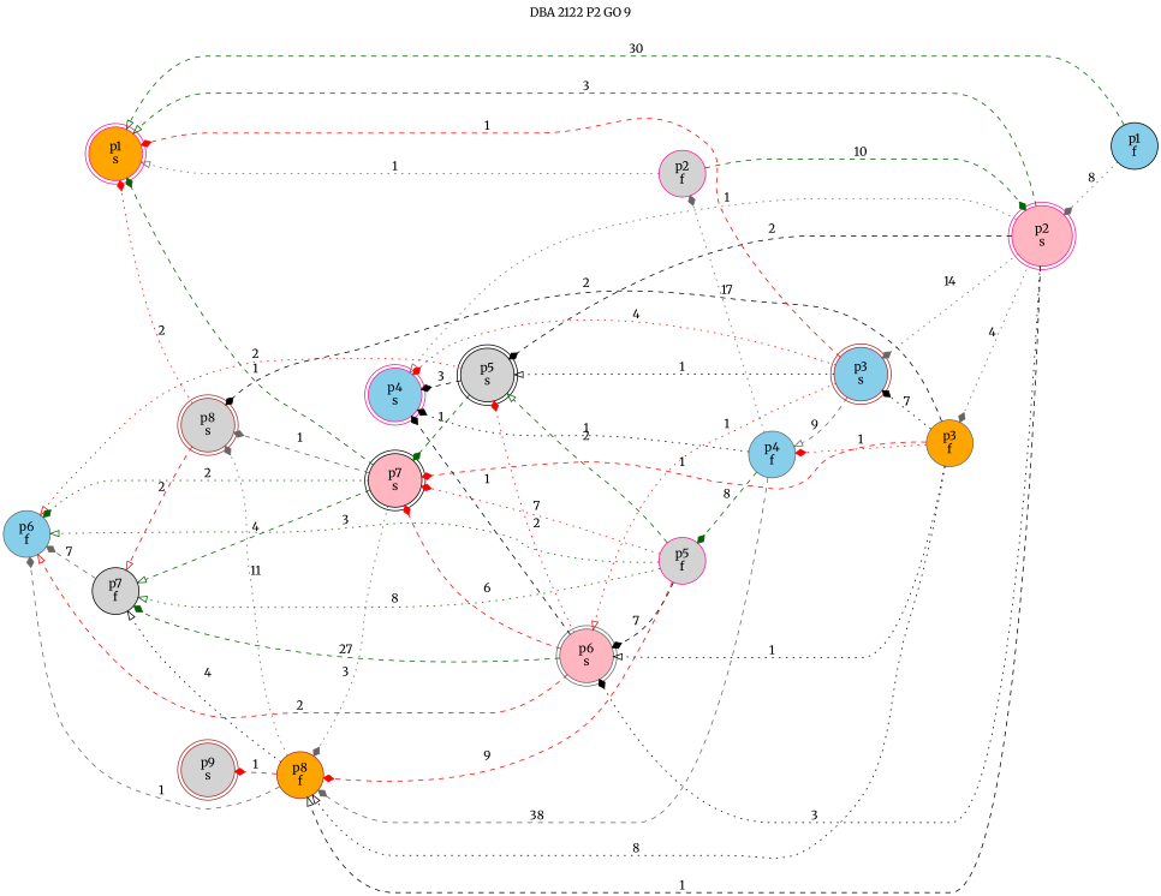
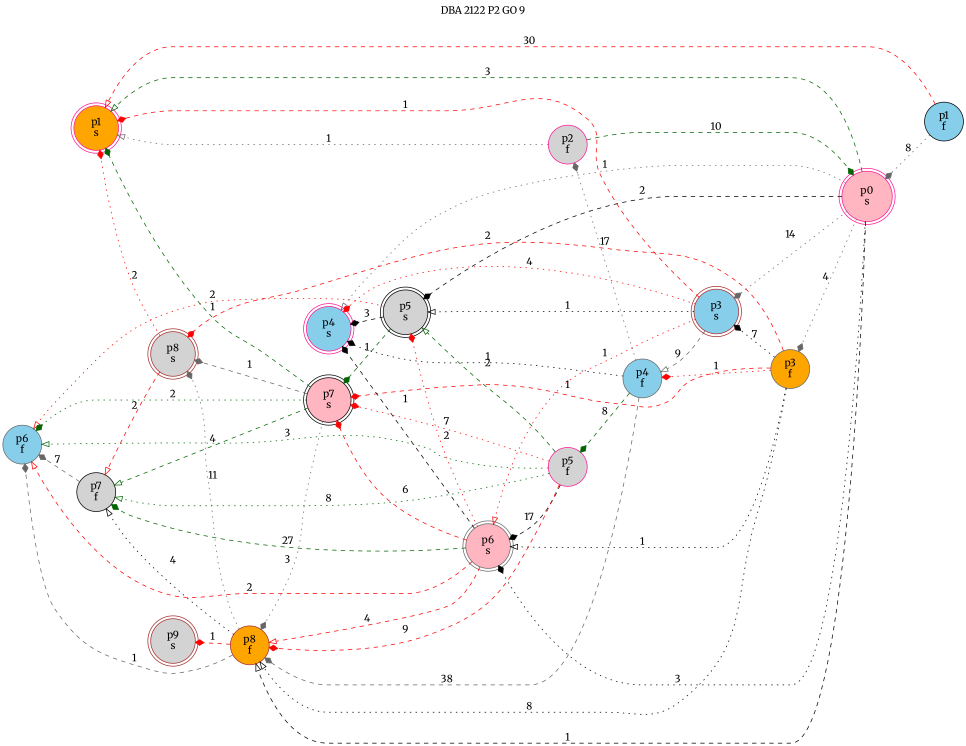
  digraph {
    fontname=Merriweather
    label=" DBA 2122 P2 GO 9 "
    labelloc=tl
    rankdir=RL
    node [color=deeppink fillcolor=lightgrey fontname=Merriweather shape=doublecircle style=filled]
    edge [arrowhead=diamond color=red fontname=Merriweather style=dashed]
    n1 [color=black fillcolor=skyblue label="p1\nf" shape=circle]
    n2 [fillcolor=orange label="p1\ns"]
-   n3 [fillcolor=lightpink label="p2\ns"]
+   n3 [fillcolor=lightpink label="p0\ns"]
    n4 [label="p2\nf" shape=circle]
    n5 [color=gray40 fillcolor=orange label="p3\nf" shape=circle]
    n6 [color=brown fillcolor=skyblue label="p3\ns"]
    n7 [color=black label="p5\ns"]
    n8 [fillcolor=skyblue label="p4\ns"]
    n9 [color=gray40 fillcolor=lightpink label="p6\ns"]
    n10 [color=brown fillcolor=orange label="p8\nf" shape=circle]
    n11 [color=gray40 fillcolor=skyblue label="p4\nf" shape=circle]
    n12 [color=black fillcolor=lightpink label="p7\ns"]
    n13 [color=brown label="p8\ns"]
    n14 [color=gray40 fillcolor=skyblue label="p6\nf" shape=circle]
    n15 [color=black label="p7\nf" shape=circle]
    n16 [color=brown label="p9\ns"]
    n17 [label="p5\nf" shape=circle]
-   n1 -> n2 [arrowhead=onormal color=darkgreen label=30]
+   n1 -> n2 [arrowhead=onormal label=30]
    n1 -> n3 [color=gray40 label=8 style=dotted]
    n3 -> n2 [arrowhead=onormal color=darkgreen label=3]
    n3 -> n5 [color=gray40 label=4 style=dotted]
    n3 -> n6 [color=gray40 label=14 style=dotted]
    n3 -> n7 [color=black label=2]
    n3 -> n8 [arrowhead=onormal color=gray40 label=1 style=dotted]
    n3 -> n9 [color=black label=3 style=dotted]
    n3 -> n10 [arrowhead=onormal color=black label=1]
    n4 -> n2 [arrowhead=onormal color=gray40 label=1 style=dotted]
    n4 -> n3 [color=darkgreen label=10]
    n5 -> n6 [color=black label=7 style=dotted]
    n5 -> n9 [arrowhead=onormal color=black label=1 style=dotted]
    n5 -> n10 [arrowhead=onormal color=black label=8 style=dotted]
    n5 -> n11 [label=1 style=dotted]
    n5 -> n12 [label=1]
-   n5 -> n13 [color=black label=2]
+   n5 -> n13 [label=2]
    n6 -> n2 [label=1]
    n6 -> n7 [arrowhead=onormal color=black label=1 style=dotted]
    n6 -> n8 [label=4 style=dotted]
    n6 -> n9 [arrowhead=onormal label=1 style=dotted]
    n6 -> n11 [arrowhead=onormal color=gray40 label=9]
    n7 -> n8 [color=black label=3]
    n7 -> n12 [color=darkgreen label=1]
    n7 -> n14 [arrowhead=onormal label=2 style=dotted]
    n9 -> n7 [label=2 style=dotted]
    n9 -> n8 [color=black label=1]
+   n9 -> n10 [arrowhead=onormal label=4]
    n9 -> n12 [label=6]
    n9 -> n14 [arrowhead=onormal label=2]
    n9 -> n15 [color=darkgreen label=27]
    n10 -> n13 [color=gray40 label=11 style=dotted]
    n10 -> n14 [color=gray40 label=1]
    n10 -> n15 [arrowhead=onormal color=black label=4 style=dotted]
    n10 -> n16 [label=1]
    n11 -> n4 [color=gray40 label=17 style=dotted]
    n11 -> n8 [color=black label=1 style=dotted]
    n11 -> n10 [color=gray40 label=38]
    n11 -> n17 [color=darkgreen label=8]
    n12 -> n2 [color=darkgreen label=1]
    n12 -> n10 [color=gray40 label=3 style=dotted]
    n12 -> n13 [color=gray40 label=1]
    n12 -> n14 [color=darkgreen label=2 style=dotted]
    n12 -> n15 [arrowhead=onormal color=darkgreen label=4]
    n13 -> n2 [label=2 style=dotted]
    n13 -> n15 [arrowhead=onormal label=2]
    n15 -> n14 [color=gray40 label=7]
    n17 -> n7 [arrowhead=onormal color=darkgreen label=2]
-   n17 -> n9 [color=black label=7]
+   n17 -> n9 [color=black label=17]
    n17 -> n10 [label=9]
    n17 -> n12 [label=7 style=dotted]
    n17 -> n14 [arrowhead=onormal color=darkgreen label=3 style=dotted]
    n17 -> n15 [arrowhead=onormal color=darkgreen label=8 style=dotted]
  }
